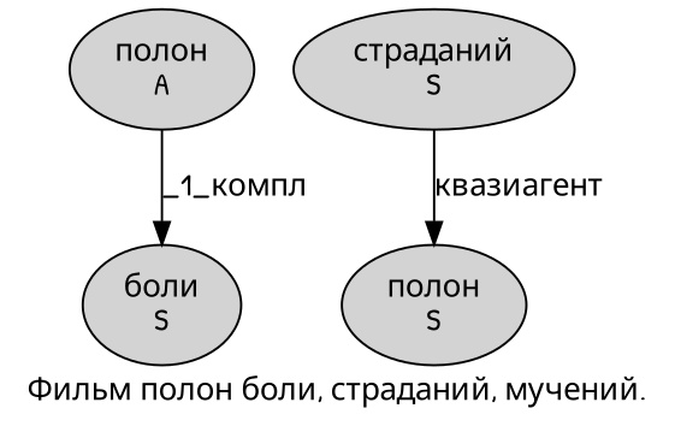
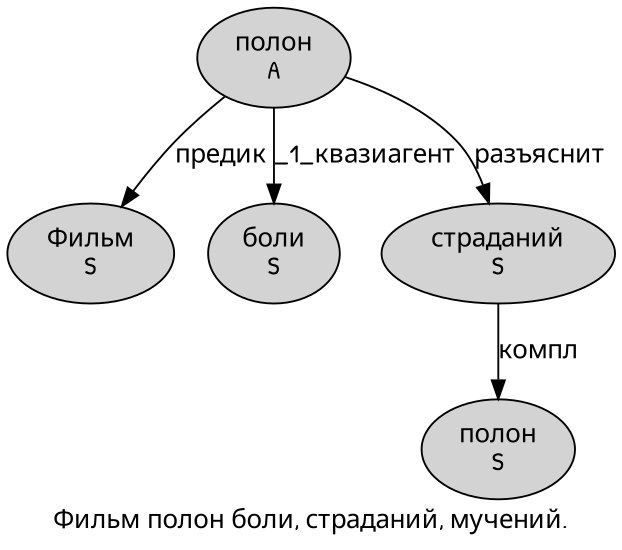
  digraph {
    fontname="Patrick Hand"
    label="Фильм полон боли, страданий, мучений."
    node [fillcolor=lightgray fontname="Patrick Hand" penwidth=1 shape=ellipse style=filled]
    edge [fontname="Patrick Hand"]
+   n1 [label="Фильм\nS"]
    n2 [label="полон\nA"]
    n3 [label="боли\nS"]
    n4 [label="страданий\nS"]
    n5 [label="полон\nS"]
-   n2 -> n3 [label="_1_компл"]
-   n4 -> n5 [label="квазиагент"]
+   n2 -> n1 [label="предик"]
+   n2 -> n3 [label="_1_квазиагент"]
+   n2 -> n4 [label="разъяснит"]
+   n4 -> n5 [label="компл"]
  }
